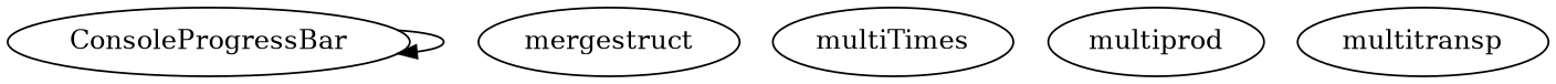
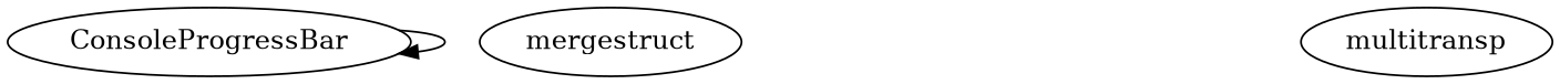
  digraph {
    ConsoleProgressBar
    mergestruct
-   multiTimes
-   multiprod
    multitransp
    ConsoleProgressBar -> ConsoleProgressBar
  }
